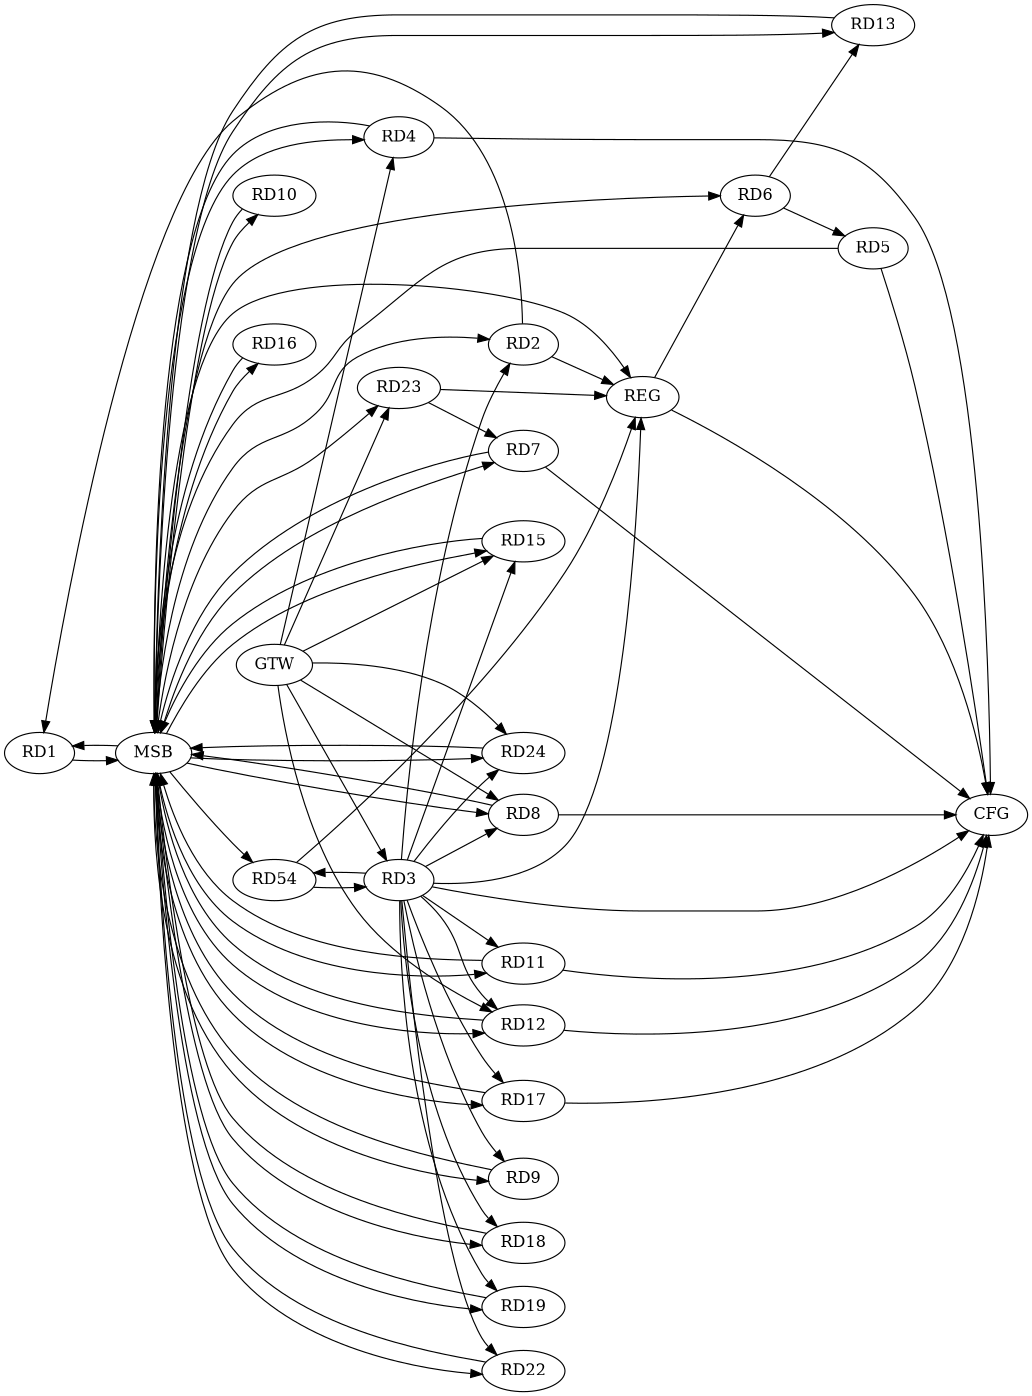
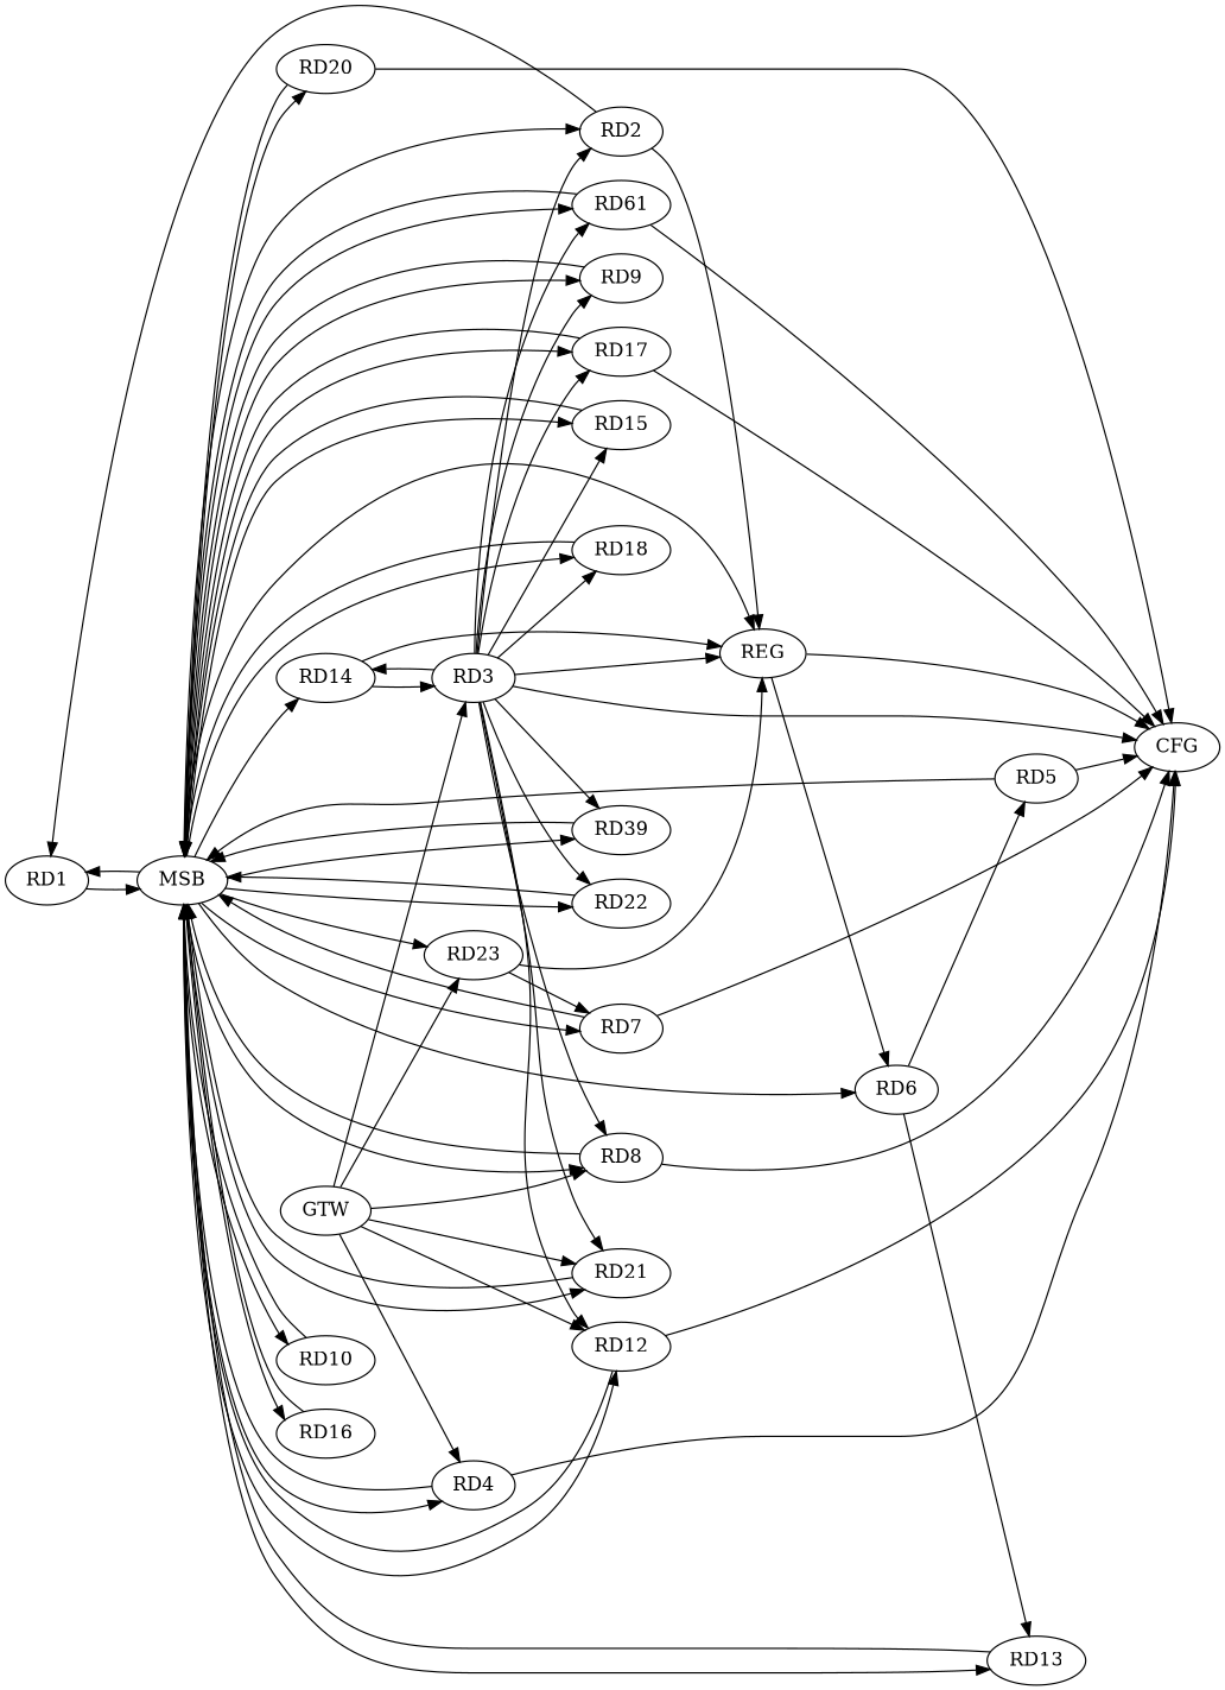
  strict digraph {
    rankdir=LR
    n1 [label=RD1]
    n2 [label=MSB]
    n3 [label=RD2]
    n4 [label=REG]
    n5 [label=RD8]
    n6 [label=RD9]
-   n7 [label=RD11]
+   n7 [label=RD61]
    n8 [label=RD12]
-   n9 [label=RD54]
+   n9 [label=RD14]
    n10 [label=RD15]
    n11 [label=RD17]
    n12 [label=RD18]
-   n13 [label=RD19]
-   n14 [label=RD24]
+   n13 [label=RD39]
+   n14 [label=RD21]
    n15 [label=RD22]
    n16 [label=RD4]
    n17 [label=RD6]
    n18 [label=RD13]
    n19 [label=RD7]
    n20 [label=RD10]
    n21 [label=RD16]
+   n22 [label=RD20]
    n23 [label=RD23]
    n24 [label=CFG]
    n25 [label=RD3]
    n26 [label=RD5]
    n27 [label=GTW]
    n1 -> n2
    n2 -> n1
    n2 -> n3
    n2 -> n4
    n2 -> n5
    n2 -> n6
    n2 -> n7
    n2 -> n8
    n2 -> n9
    n2 -> n10
    n2 -> n11
    n2 -> n12
    n2 -> n13
    n2 -> n14
    n2 -> n15
    n2 -> n16
    n2 -> n17
    n2 -> n18
    n2 -> n19
    n2 -> n20
    n2 -> n21
+   n2 -> n22
    n2 -> n23
    n3 -> n1
    n3 -> n4
    n4 -> n17
    n4 -> n24
    n5 -> n2
    n5 -> n24
    n6 -> n2
    n7 -> n2
    n7 -> n24
    n8 -> n2
    n8 -> n24
    n9 -> n4
    n9 -> n25
    n10 -> n2
    n11 -> n2
    n11 -> n24
    n12 -> n2
    n13 -> n2
    n14 -> n2
    n15 -> n2
    n16 -> n2
    n16 -> n24
    n17 -> n18
    n17 -> n26
    n18 -> n2
    n19 -> n2
    n19 -> n24
    n20 -> n2
    n21 -> n2
+   n22 -> n2
+   n22 -> n24
    n23 -> n4
    n23 -> n19
    n25 -> n3
    n25 -> n4
    n25 -> n5
    n25 -> n6
    n25 -> n7
    n25 -> n8
    n25 -> n9
    n25 -> n10
    n25 -> n11
    n25 -> n12
    n25 -> n13
    n25 -> n14
    n25 -> n15
    n25 -> n24
    n26 -> n2
    n26 -> n24
    n27 -> n5
    n27 -> n8
-   n27 -> n10
    n27 -> n14
    n27 -> n16
    n27 -> n23
    n27 -> n25
  }
